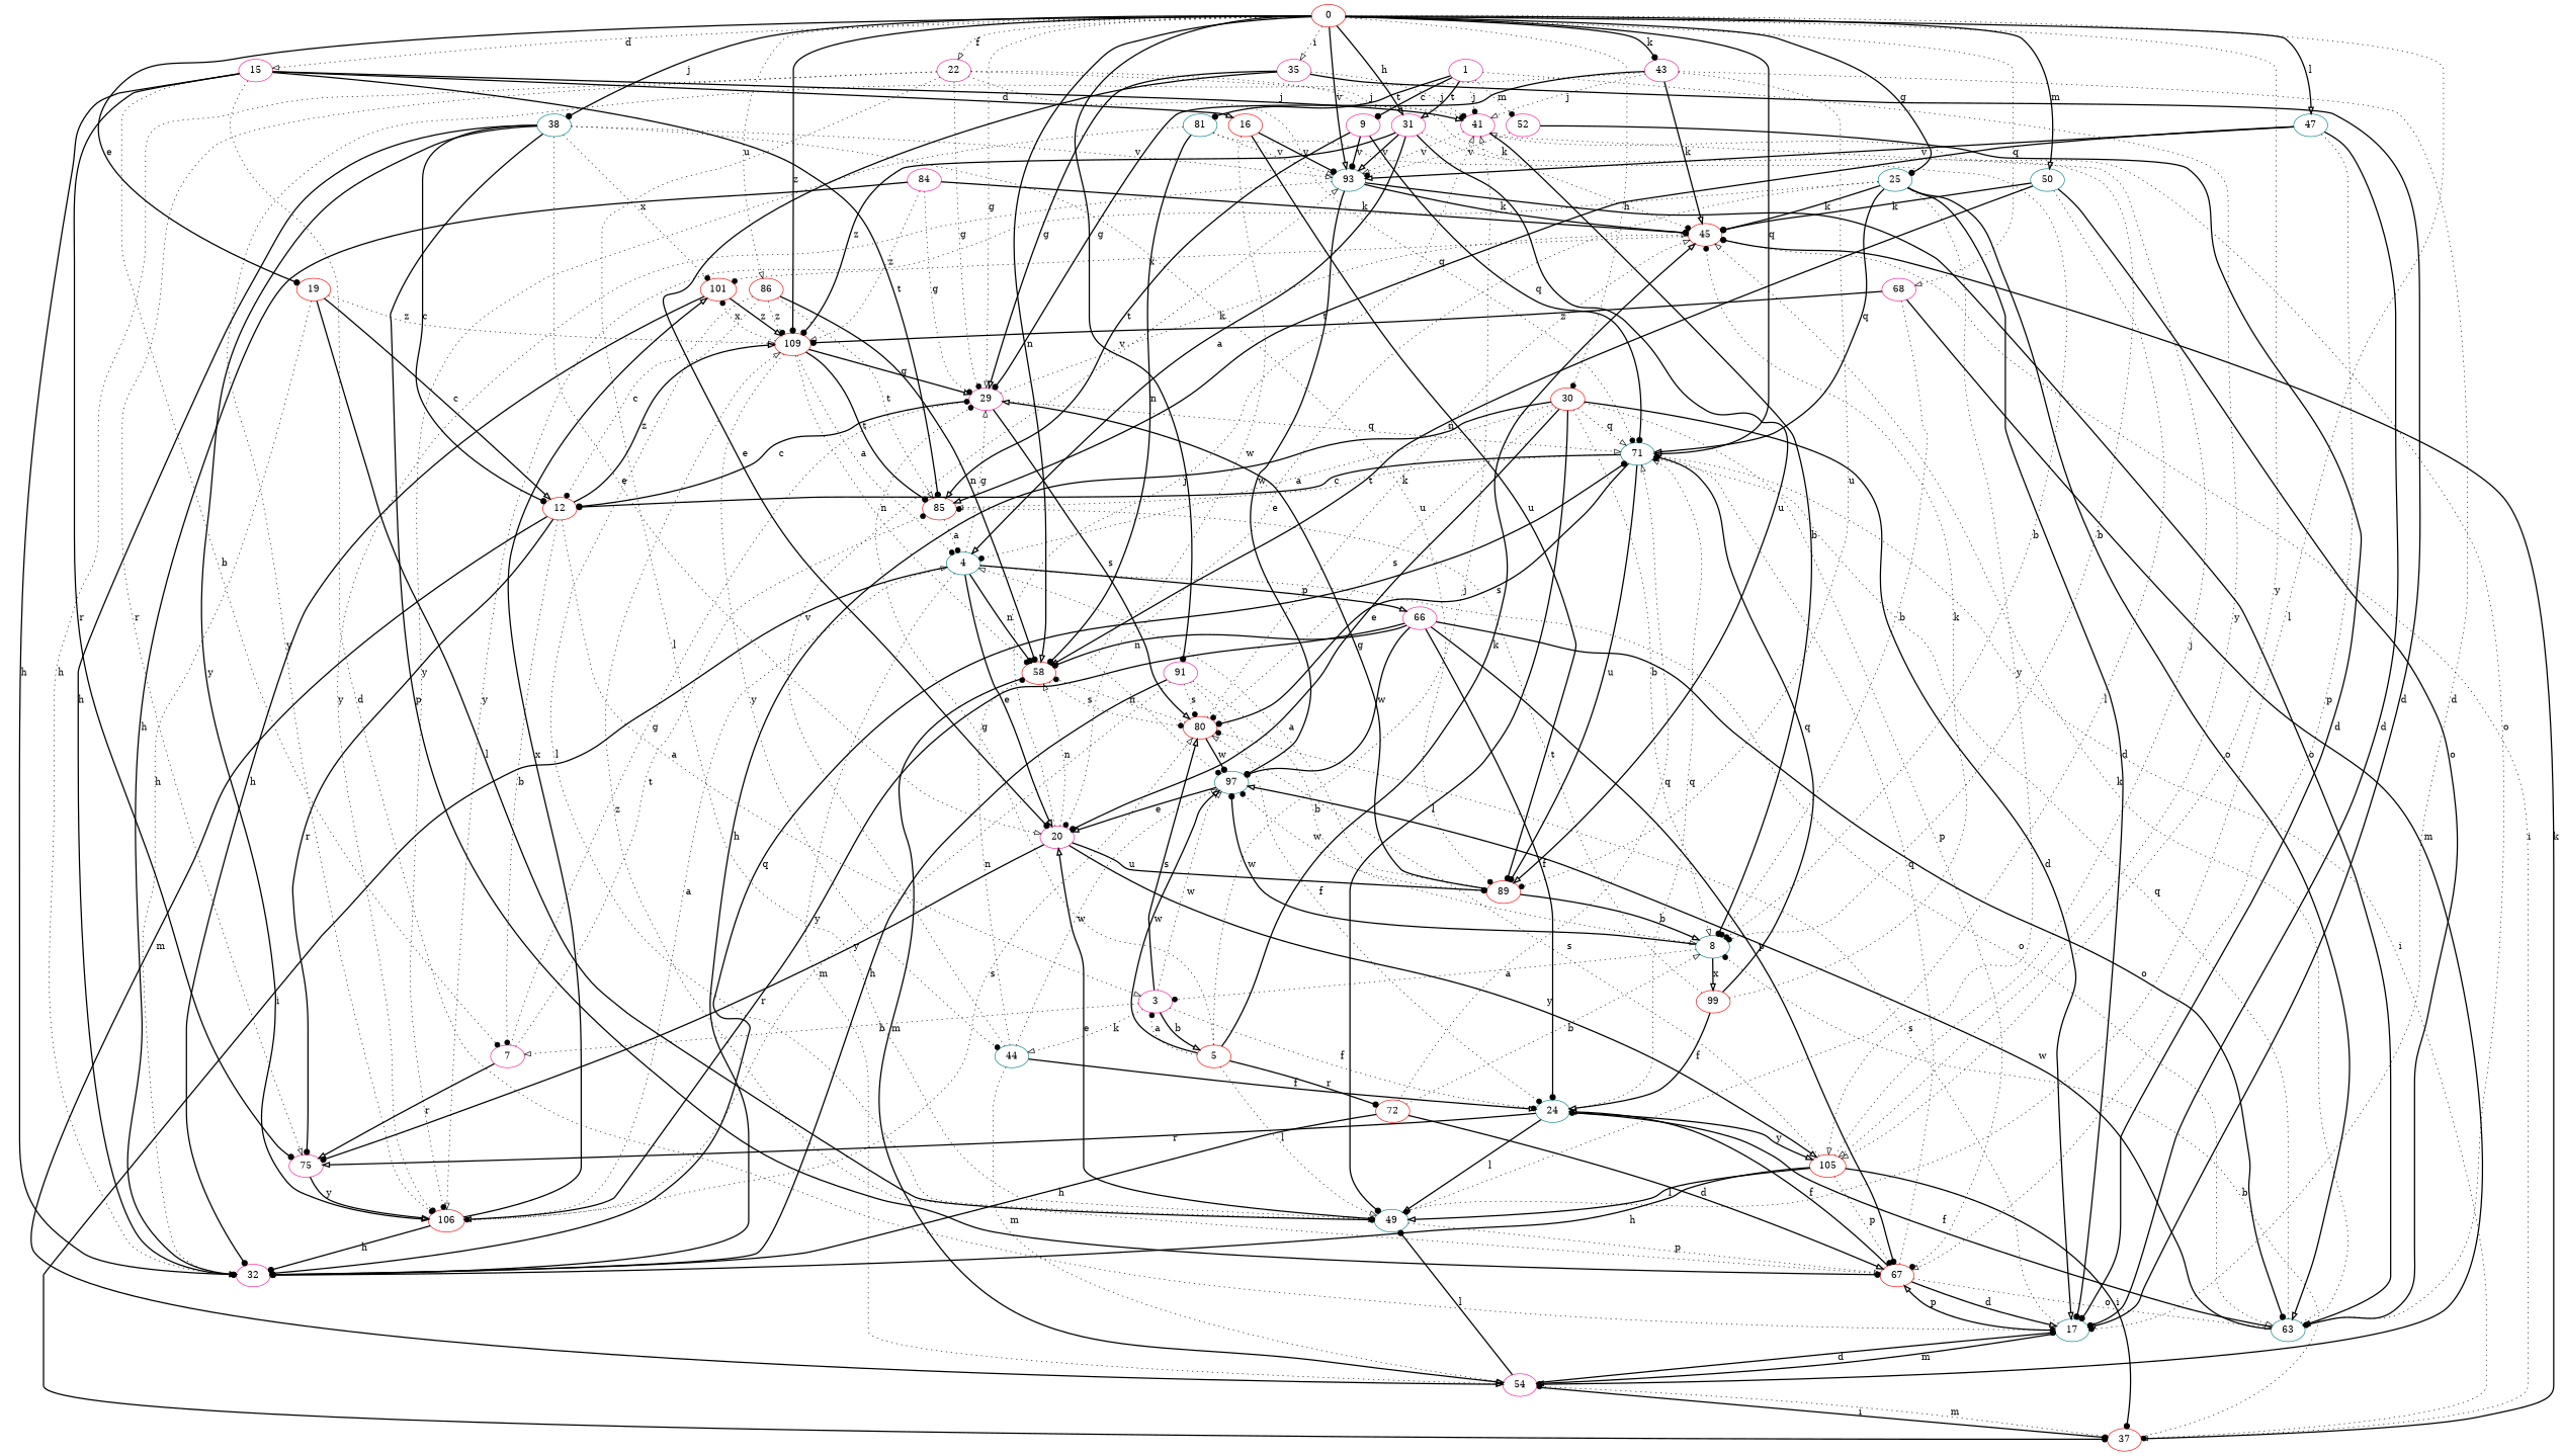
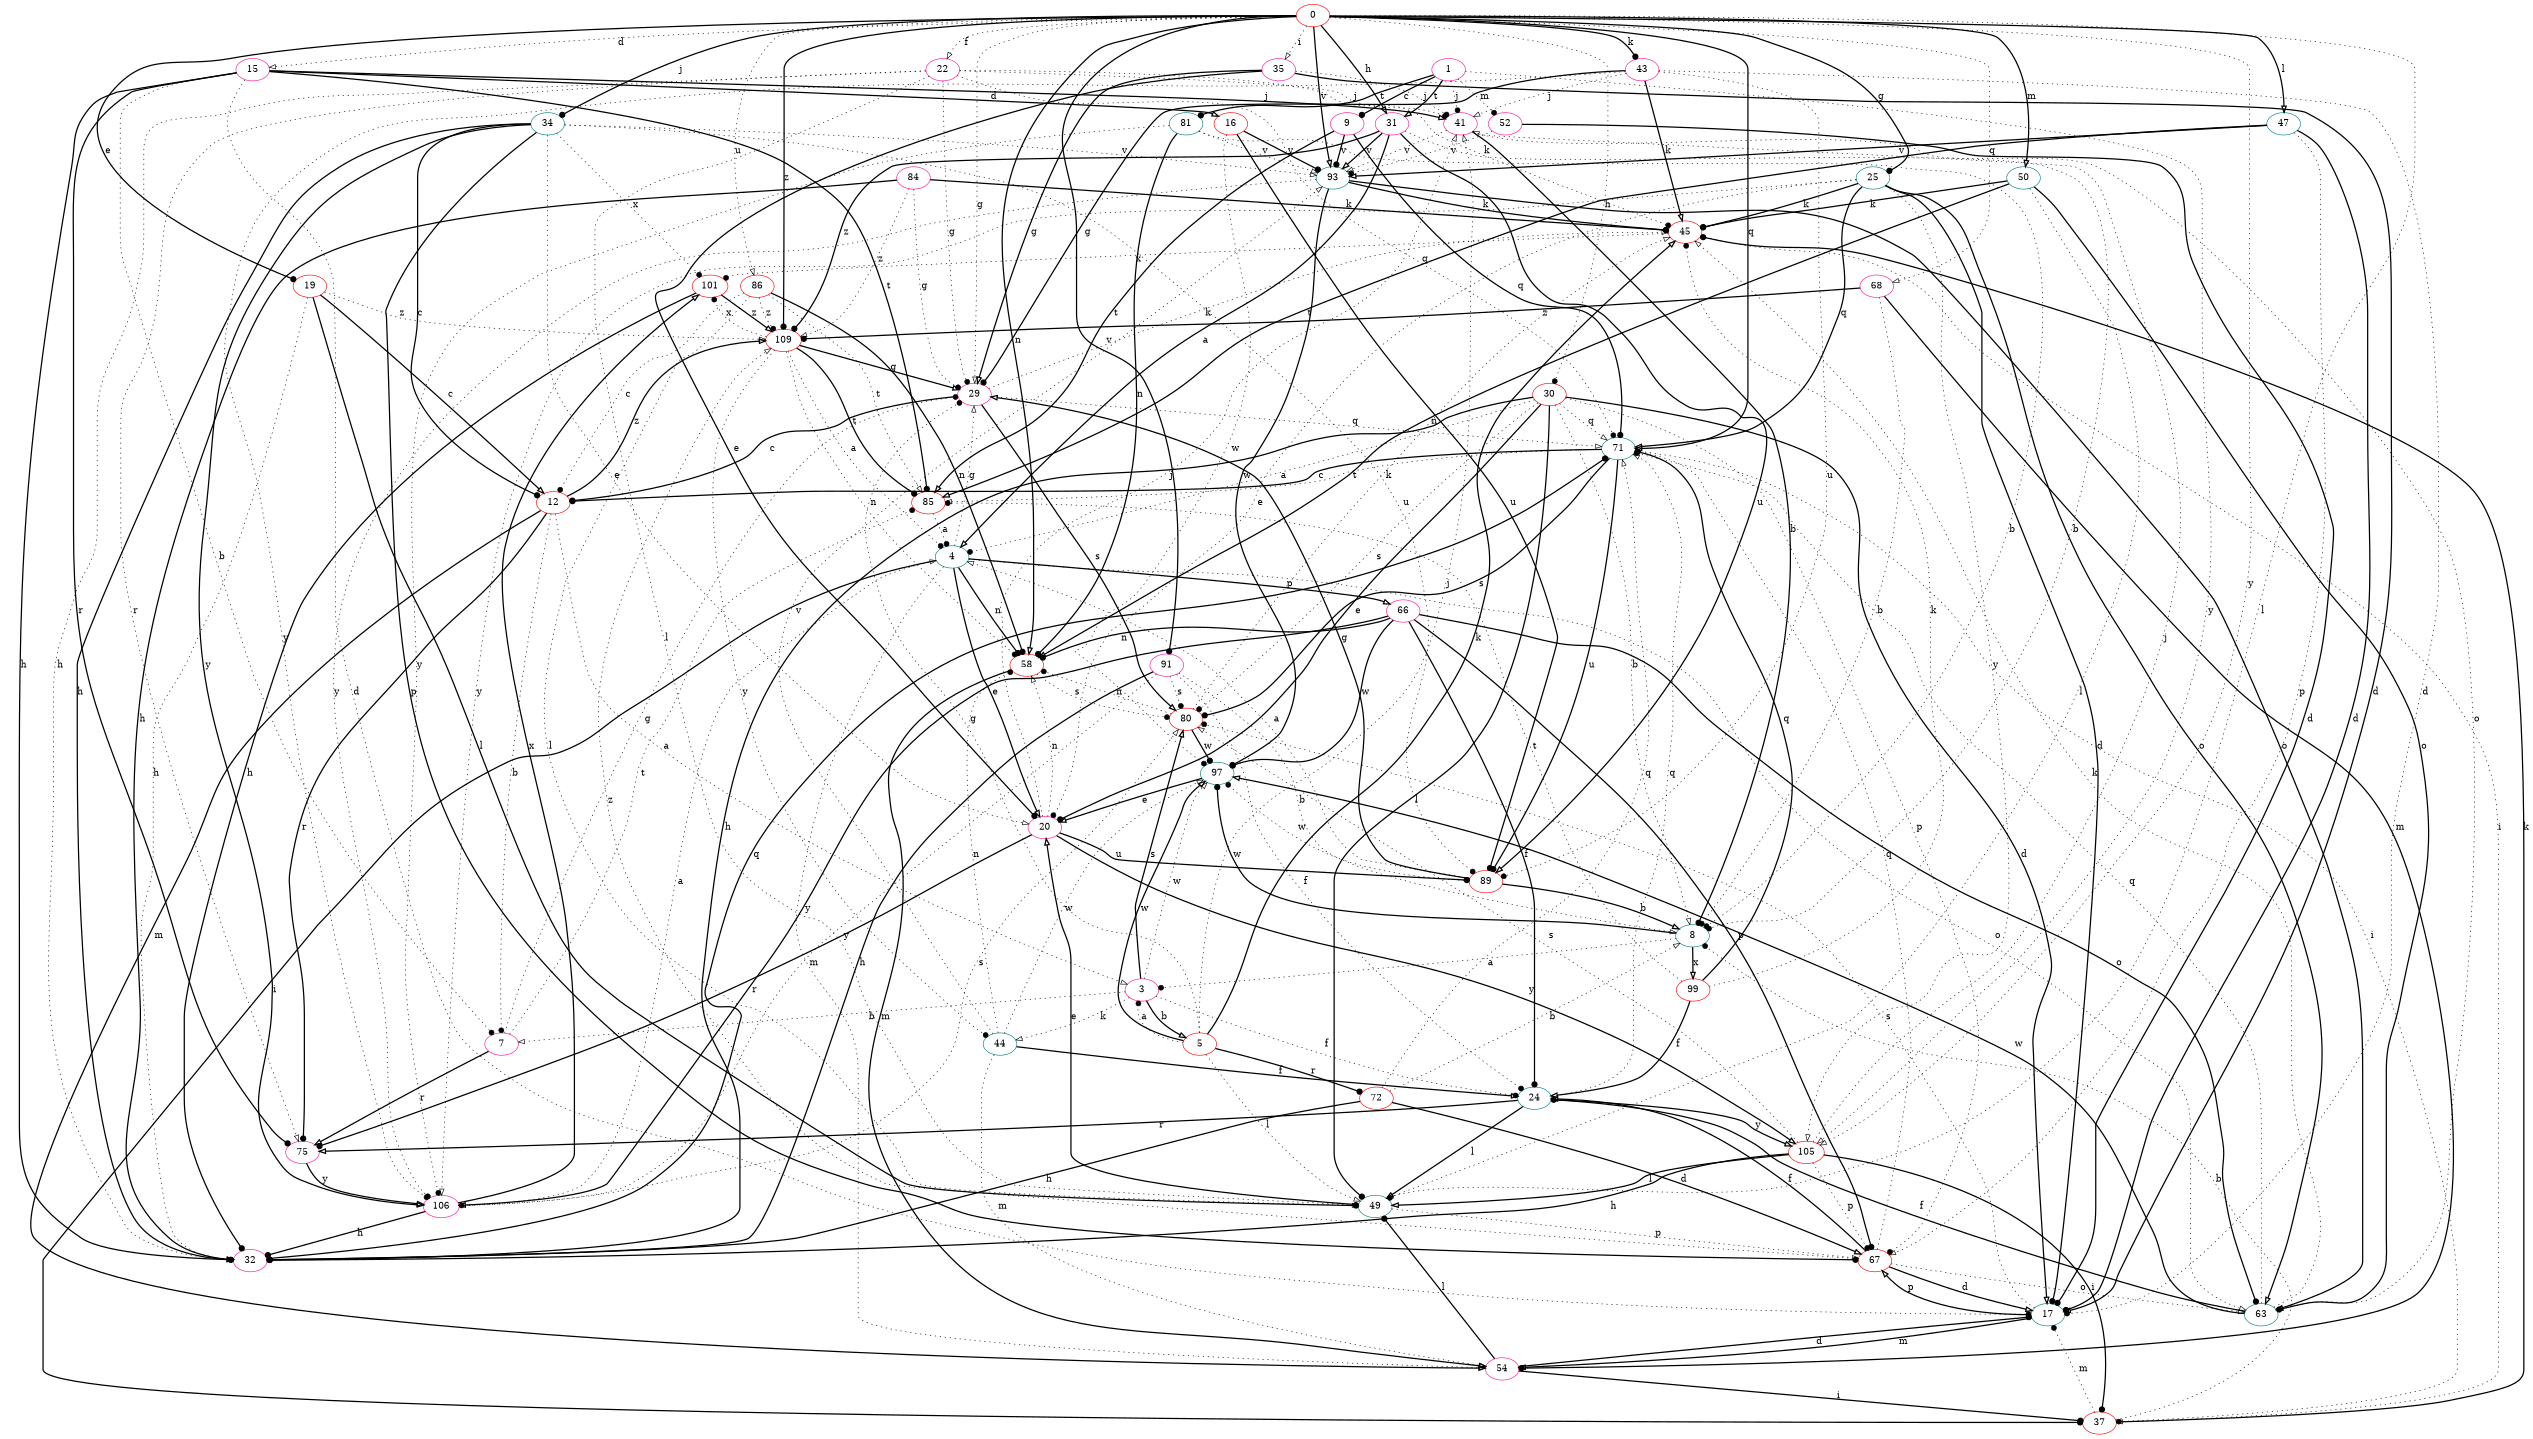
  strict digraph {
    node [color=deeppink]
    edge [arrowhead=dot style=bold]
    0 [color=red]
    15
    19 [color=red]
    22
    25 [color=teal]
    29
    30 [color=red]
    31
    35
-   38 [color=teal]
+   38 [color=teal label=34]
    43
    47 [color=teal]
    49 [color=teal]
    50 [color=teal]
    58 [color=red]
    68
    71 [color=teal]
    86 [color=red]
    91
    93 [color=teal]
    105 [color=red]
    109 [color=red]
    41
    7
    75
    85 [color=red]
    16 [color=red]
    17 [color=teal]
    32
    12 [color=red]
    45 [color=red]
    20
    63 [color=teal]
-   106 [color=red]
+   106
    80 [color=red]
    4 [color=teal]
    8 [color=teal]
    67 [color=red]
    89 [color=red]
    101 [color=red]
    54
    37 [color=red]
    24 [color=teal]
    97 [color=teal]
    44 [color=teal]
    1
    9
    52
    81 [color=teal]
    84
    5 [color=red]
    3
    72 [color=red]
    66
    99 [color=red]
    0 -> 15 [arrowhead=onormal label=d style=dotted]
    0 -> 19 [label=e]
    0 -> 22 [arrowhead=onormal label=f style=dotted]
    0 -> 25 [label=g]
    0 -> 29 [arrowhead=onormal label=g style=dotted]
    0 -> 30 [label=h style=dotted]
    0 -> 31 [arrowhead=onormal label=h]
    0 -> 35 [arrowhead=onormal label=i style=dotted]
    0 -> 38 [label=j]
    0 -> 43 [label=k]
    0 -> 47 [arrowhead=onormal label=l]
    0 -> 49 [arrowhead=onormal label=l style=dotted]
    0 -> 50 [arrowhead=onormal label=m]
    0 -> 58 [arrowhead=onormal label=n]
    0 -> 68 [arrowhead=onormal label=q style=dotted]
    0 -> 71 [arrowhead=onormal label=q]
    0 -> 86 [arrowhead=onormal label=u style=dotted]
    0 -> 91 [label=v]
    0 -> 93 [arrowhead=onormal label=v]
    0 -> 105 [arrowhead=onormal label=y style=dotted]
    0 -> 109 [label=z]
    15 -> 41 [arrowhead=onormal label=j]
    15 -> 7 [label=b style=dotted]
    15 -> 75 [label=r]
    15 -> 85 [label=t]
    15 -> 16 [arrowhead=onormal label=d]
    15 -> 17 [label=d style=dotted]
    15 -> 32 [arrowhead=onormal label=h]
    19 -> 49 [label=l]
    19 -> 109 [arrowhead=onormal label=z style=dotted]
    19 -> 32 [label=h style=dotted]
    19 -> 12 [arrowhead=onormal label=c]
    22 -> 29 [label=g style=dotted]
    22 -> 49 [label=l style=dotted]
    22 -> 71 [label=q style=dotted]
    22 -> 41 [label=j style=dotted]
    22 -> 75 [arrowhead=onormal label=r style=dotted]
    22 -> 32 [label=h style=dotted]
    22 -> 45 [label=k style=dotted]
    25 -> 71 [arrowhead=onormal label=q]
    25 -> 105 [arrowhead=onormal label=y style=dotted]
    25 -> 17 [label=d]
    25 -> 45 [label=k]
    25 -> 20 [label=e style=dotted]
    25 -> 63 [arrowhead=onormal label=o]
    25 -> 106 [arrowhead=onormal label=y style=dotted]
    29 -> 71 [arrowhead=onormal label=q style=dotted]
    29 -> 12 [label=c]
    29 -> 45 [arrowhead=onormal label=k style=dotted]
    29 -> 80 [arrowhead=onormal label=s]
    30 -> 49 [label=l]
    30 -> 71 [arrowhead=onormal label=q style=dotted]
    30 -> 17 [arrowhead=onormal label=d]
    30 -> 32 [label=h]
    30 -> 20 [label=e]
    30 -> 80 [label=s style=dotted]
    30 -> 4 [label=a style=dotted]
    30 -> 8 [arrowhead=onormal label=b style=dotted]
    30 -> 67 [label=p style=dotted]
    31 -> 93 [arrowhead=onormal label=v]
    31 -> 109 [label=z]
    31 -> 4 [arrowhead=onormal label=a]
    31 -> 8 [label=b style=dotted]
    31 -> 89 [arrowhead=onormal label=u]
    35 -> 29 [arrowhead=onormal label=g]
    35 -> 41 [label=j style=dotted]
    35 -> 17 [arrowhead=onormal label=d]
    35 -> 20 [label=e]
    38 -> 93 [arrowhead=onormal label=v style=dotted]
    38 -> 32 [label=h]
    38 -> 12 [label=c]
    38 -> 20 [arrowhead=onormal label=e style=dotted]
    38 -> 106 [arrowhead=onormal label=y]
    38 -> 67 [label=p]
    38 -> 89 [label=u style=dotted]
    38 -> 101 [label=x style=dotted]
    43 -> 29 [label=g]
    43 -> 41 [arrowhead=onormal label=j style=dotted]
    43 -> 17 [label=d style=dotted]
    43 -> 45 [arrowhead=onormal label=k]
    43 -> 106 [label=y style=dotted]
    43 -> 89 [label=u style=dotted]
    47 -> 93 [arrowhead=onormal label=v]
    47 -> 85 [arrowhead=onormal label=t]
    47 -> 17 [label=d]
    47 -> 67 [arrowhead=onormal label=p style=dotted]
    49 -> 20 [arrowhead=onormal label=e]
    49 -> 67 [arrowhead=onormal label=p style=dotted]
    50 -> 49 [label=l style=dotted]
    50 -> 58 [arrowhead=onormal label=n]
    50 -> 45 [label=k]
    50 -> 63 [label=o]
    58 -> 80 [label=s style=dotted]
    58 -> 54 [arrowhead=onormal label=m]
    68 -> 109 [label=z]
    68 -> 8 [label=b style=dotted]
    68 -> 54 [label=m]
    71 -> 85 [arrowhead=onormal label=t style=dotted]
    71 -> 12 [label=c]
    71 -> 80 [label=s]
    71 -> 89 [label=u]
    71 -> 37 [label=i style=dotted]
    86 -> 49 [arrowhead=onormal label=l style=dotted]
    86 -> 58 [label=n]
    86 -> 109 [label=z style=dotted]
    86 -> 85 [arrowhead=onormal label=t style=dotted]
    86 -> 12 [label=c style=dotted]
    91 -> 32 [label=h]
    91 -> 106 [label=y style=dotted]
    91 -> 80 [label=s style=dotted]
    91 -> 8 [arrowhead=onormal label=b style=dotted]
    91 -> 24 [label=f style=dotted]
    93 -> 45 [label=k]
    93 -> 63 [arrowhead=onormal label=o]
    93 -> 106 [label=y style=dotted]
    93 -> 97 [label=w]
    105 -> 49 [arrowhead=onormal label=l]
    105 -> 41 [arrowhead=onormal label=j style=dotted]
    105 -> 32 [label=h]
    105 -> 80 [arrowhead=onormal label=s style=dotted]
    105 -> 67 [label=p style=dotted]
    105 -> 37 [label=i]
    109 -> 29 [arrowhead=onormal label=g]
    109 -> 58 [label=n style=dotted]
    109 -> 85 [label=t]
    109 -> 4 [label=a style=dotted]
    109 -> 101 [label=x style=dotted]
    109 -> 44 [label=y style=dotted]
    41 -> 93 [arrowhead=onormal label=v style=dotted]
    41 -> 63 [arrowhead=onormal label=o style=dotted]
    41 -> 8 [label=b]
    7 -> 29 [label=g style=dotted]
    7 -> 75 [arrowhead=onormal label=r]
    7 -> 85 [label=t style=dotted]
    75 -> 106 [arrowhead=onormal label=y]
    85 -> 4 [label=a style=dotted]
    16 -> 93 [label=v]
    16 -> 89 [label=u]
    16 -> 97 [label=w style=dotted]
    17 -> 80 [label=s style=dotted]
    17 -> 67 [arrowhead=onormal label=p]
    17 -> 54 [arrowhead=onormal label=m]
    32 -> 71 [label=q]
    12 -> 109 [arrowhead=onormal label=z]
    12 -> 7 [label=b style=dotted]
    12 -> 75 [label=r]
    12 -> 54 [arrowhead=onormal label=m]
    12 -> 3 [arrowhead=onormal label=a style=dotted]
    45 -> 101 [label=x style=dotted]
    45 -> 37 [arrowhead=onormal label=i style=dotted]
    20 -> 58 [arrowhead=onormal label=n style=dotted]
    20 -> 105 [arrowhead=onormal label=y]
    20 -> 41 [arrowhead=onormal label=j style=dotted]
    20 -> 75 [label=r]
    20 -> 89 [label=u]
    63 -> 71 [label=q style=dotted]
    63 -> 45 [arrowhead=onormal label=k style=dotted]
    63 -> 24 [label=f]
    63 -> 97 [arrowhead=onormal label=w]
    106 -> 32 [label=h]
    106 -> 80 [arrowhead=onormal label=s style=dotted]
    106 -> 4 [arrowhead=onormal label=a style=dotted]
    106 -> 101 [arrowhead=onormal label=x]
    80 -> 58 [label=n style=dotted]
    80 -> 45 [arrowhead=onormal label=k style=dotted]
    80 -> 97 [label=w]
    4 -> 29 [arrowhead=onormal label=g style=dotted]
    4 -> 58 [label=n]
    4 -> 20 [arrowhead=onormal label=e]
    4 -> 63 [arrowhead=onormal label=o style=dotted]
    4 -> 54 [arrowhead=onormal label=m style=dotted]
    4 -> 37 [label=i]
    4 -> 66 [arrowhead=onormal label=p]
    8 -> 97 [label=w]
    8 -> 3 [label=a style=dotted]
    8 -> 99 [arrowhead=onormal label=x]
    67 -> 71 [label=q style=dotted]
    67 -> 109 [arrowhead=onormal label=z style=dotted]
    67 -> 17 [arrowhead=onormal label=d]
    67 -> 63 [arrowhead=onormal label=o style=dotted]
    67 -> 24 [arrowhead=onormal label=f]
    89 -> 29 [arrowhead=onormal label=g]
    89 -> 4 [arrowhead=onormal label=a style=dotted]
    89 -> 8 [arrowhead=onormal label=b]
    89 -> 97 [label=w style=dotted]
    101 -> 109 [arrowhead=onormal label=z]
    101 -> 32 [label=h]
    54 -> 49 [label=l]
    54 -> 17 [label=d]
    54 -> 37 [label=i]
    37 -> 45 [label=k]
    37 -> 8 [label=b style=dotted]
-   37 -> 54 [label=m style=dotted]
+   37 -> 17 [label=m style=dotted]
    24 -> 49 [arrowhead=onormal label=l]
    24 -> 71 [arrowhead=onormal label=q style=dotted]
    24 -> 105 [arrowhead=onormal label=y]
    24 -> 75 [arrowhead=onormal label=r]
    97 -> 20 [arrowhead=onormal label=e]
    44 -> 58 [label=n style=dotted]
    44 -> 93 [arrowhead=onormal label=v style=dotted]
    44 -> 54 [arrowhead=onormal label=m style=dotted]
    44 -> 24 [arrowhead=onormal label=f]
    44 -> 97 [arrowhead=onormal label=w style=dotted]
    1 -> 31 [arrowhead=onormal label=t]
    1 -> 105 [arrowhead=onormal label=y style=dotted]
    1 -> 41 [label=j style=dotted]
    1 -> 9 [label=c]
    1 -> 52 [label=m style=dotted]
    1 -> 81 [label=t]
    9 -> 71 [label=q]
    9 -> 93 [label=v]
    9 -> 85 [arrowhead=onormal label=t]
    52 -> 93 [label=v style=dotted]
    52 -> 17 [label=d]
    81 -> 58 [label=n]
    81 -> 93 [arrowhead=onormal label=v style=dotted]
    81 -> 106 [label=y style=dotted]
    81 -> 8 [label=b style=dotted]
    84 -> 29 [label=g style=dotted]
    84 -> 109 [arrowhead=onormal label=z style=dotted]
    84 -> 32 [arrowhead=onormal label=h]
    84 -> 45 [label=k]
    5 -> 29 [label=g style=dotted]
    5 -> 49 [arrowhead=onormal label=l style=dotted]
    5 -> 41 [arrowhead=onormal label=j style=dotted]
    5 -> 45 [arrowhead=onormal label=k]
    5 -> 97 [arrowhead=onormal label=w]
    5 -> 3 [label=a style=dotted]
    5 -> 72 [label=r]
    3 -> 7 [arrowhead=onormal label=b style=dotted]
    3 -> 80 [arrowhead=onormal label=s]
    3 -> 24 [label=f style=dotted]
    3 -> 97 [arrowhead=onormal label=w style=dotted]
    3 -> 44 [arrowhead=onormal label=k style=dotted]
    3 -> 5 [arrowhead=onormal label=b]
    72 -> 71 [arrowhead=onormal label=q style=dotted]
    72 -> 32 [label=h]
    72 -> 8 [arrowhead=onormal label=b style=dotted]
    72 -> 67 [arrowhead=onormal label=d]
    66 -> 58 [label=n]
    66 -> 63 [label=o]
    66 -> 106 [arrowhead=onormal label=y]
    66 -> 67 [label=p]
    66 -> 24 [label=f]
    66 -> 97 [label=w]
    99 -> 71 [label=q]
    99 -> 85 [label=t style=dotted]
    99 -> 45 [label=k style=dotted]
    99 -> 24 [arrowhead=onormal label=f]
  }
